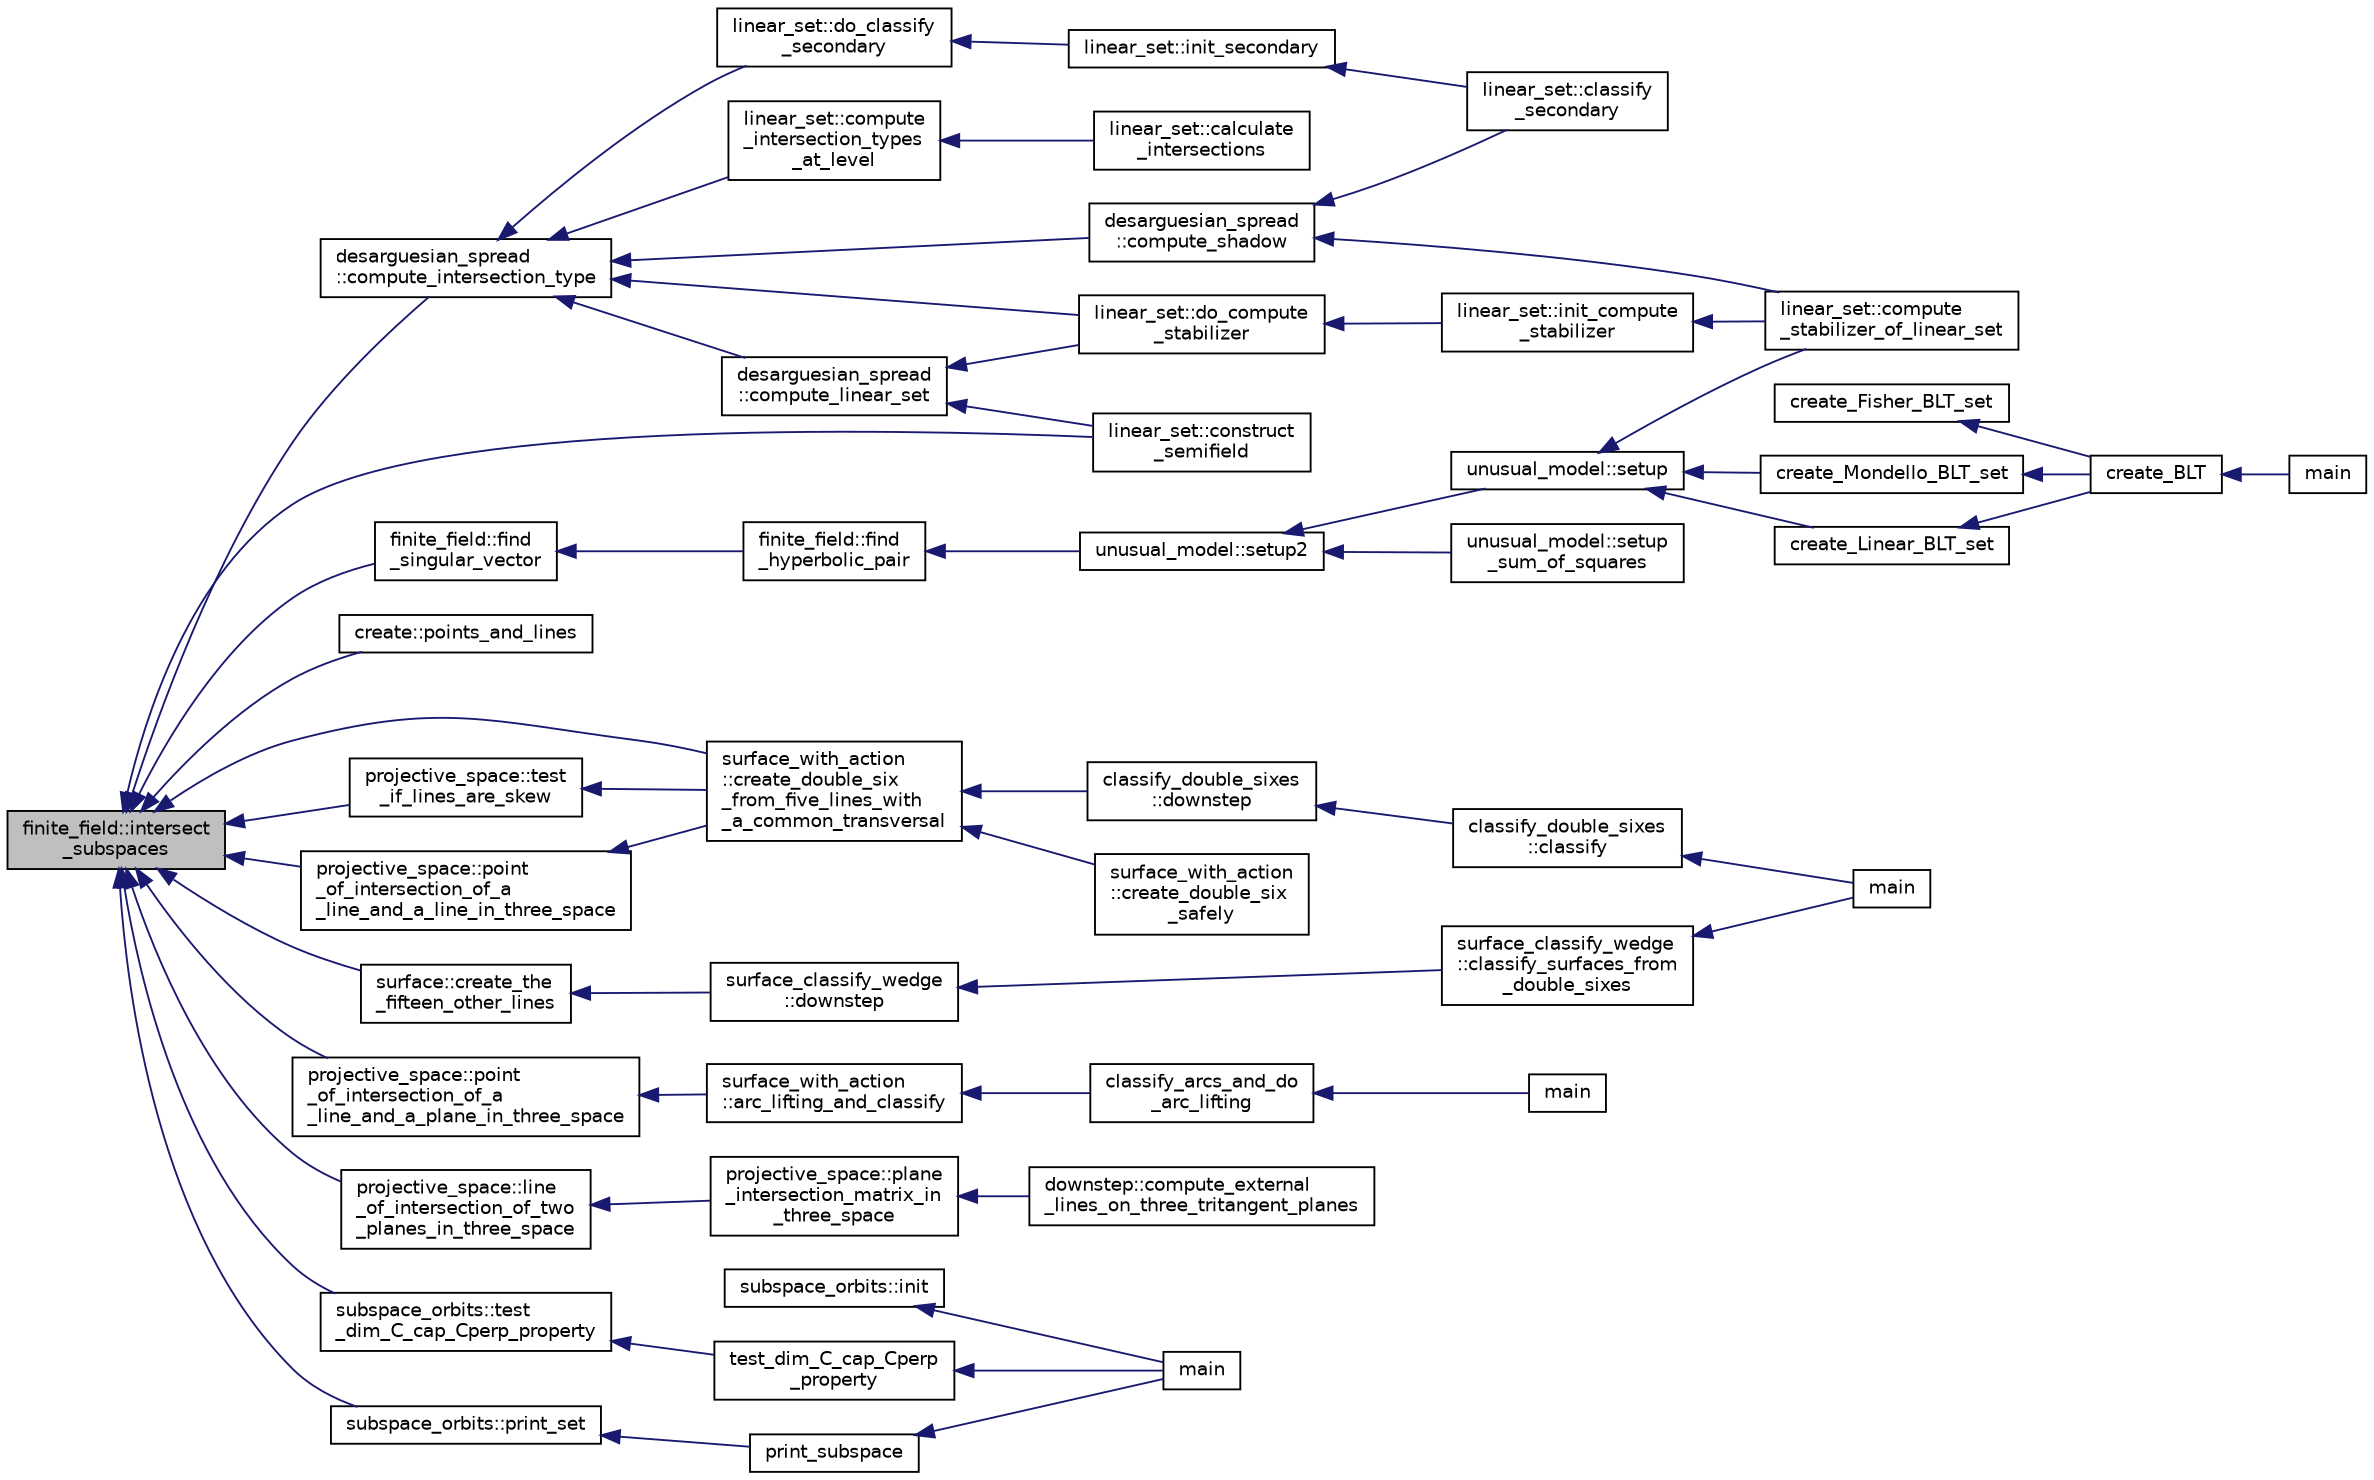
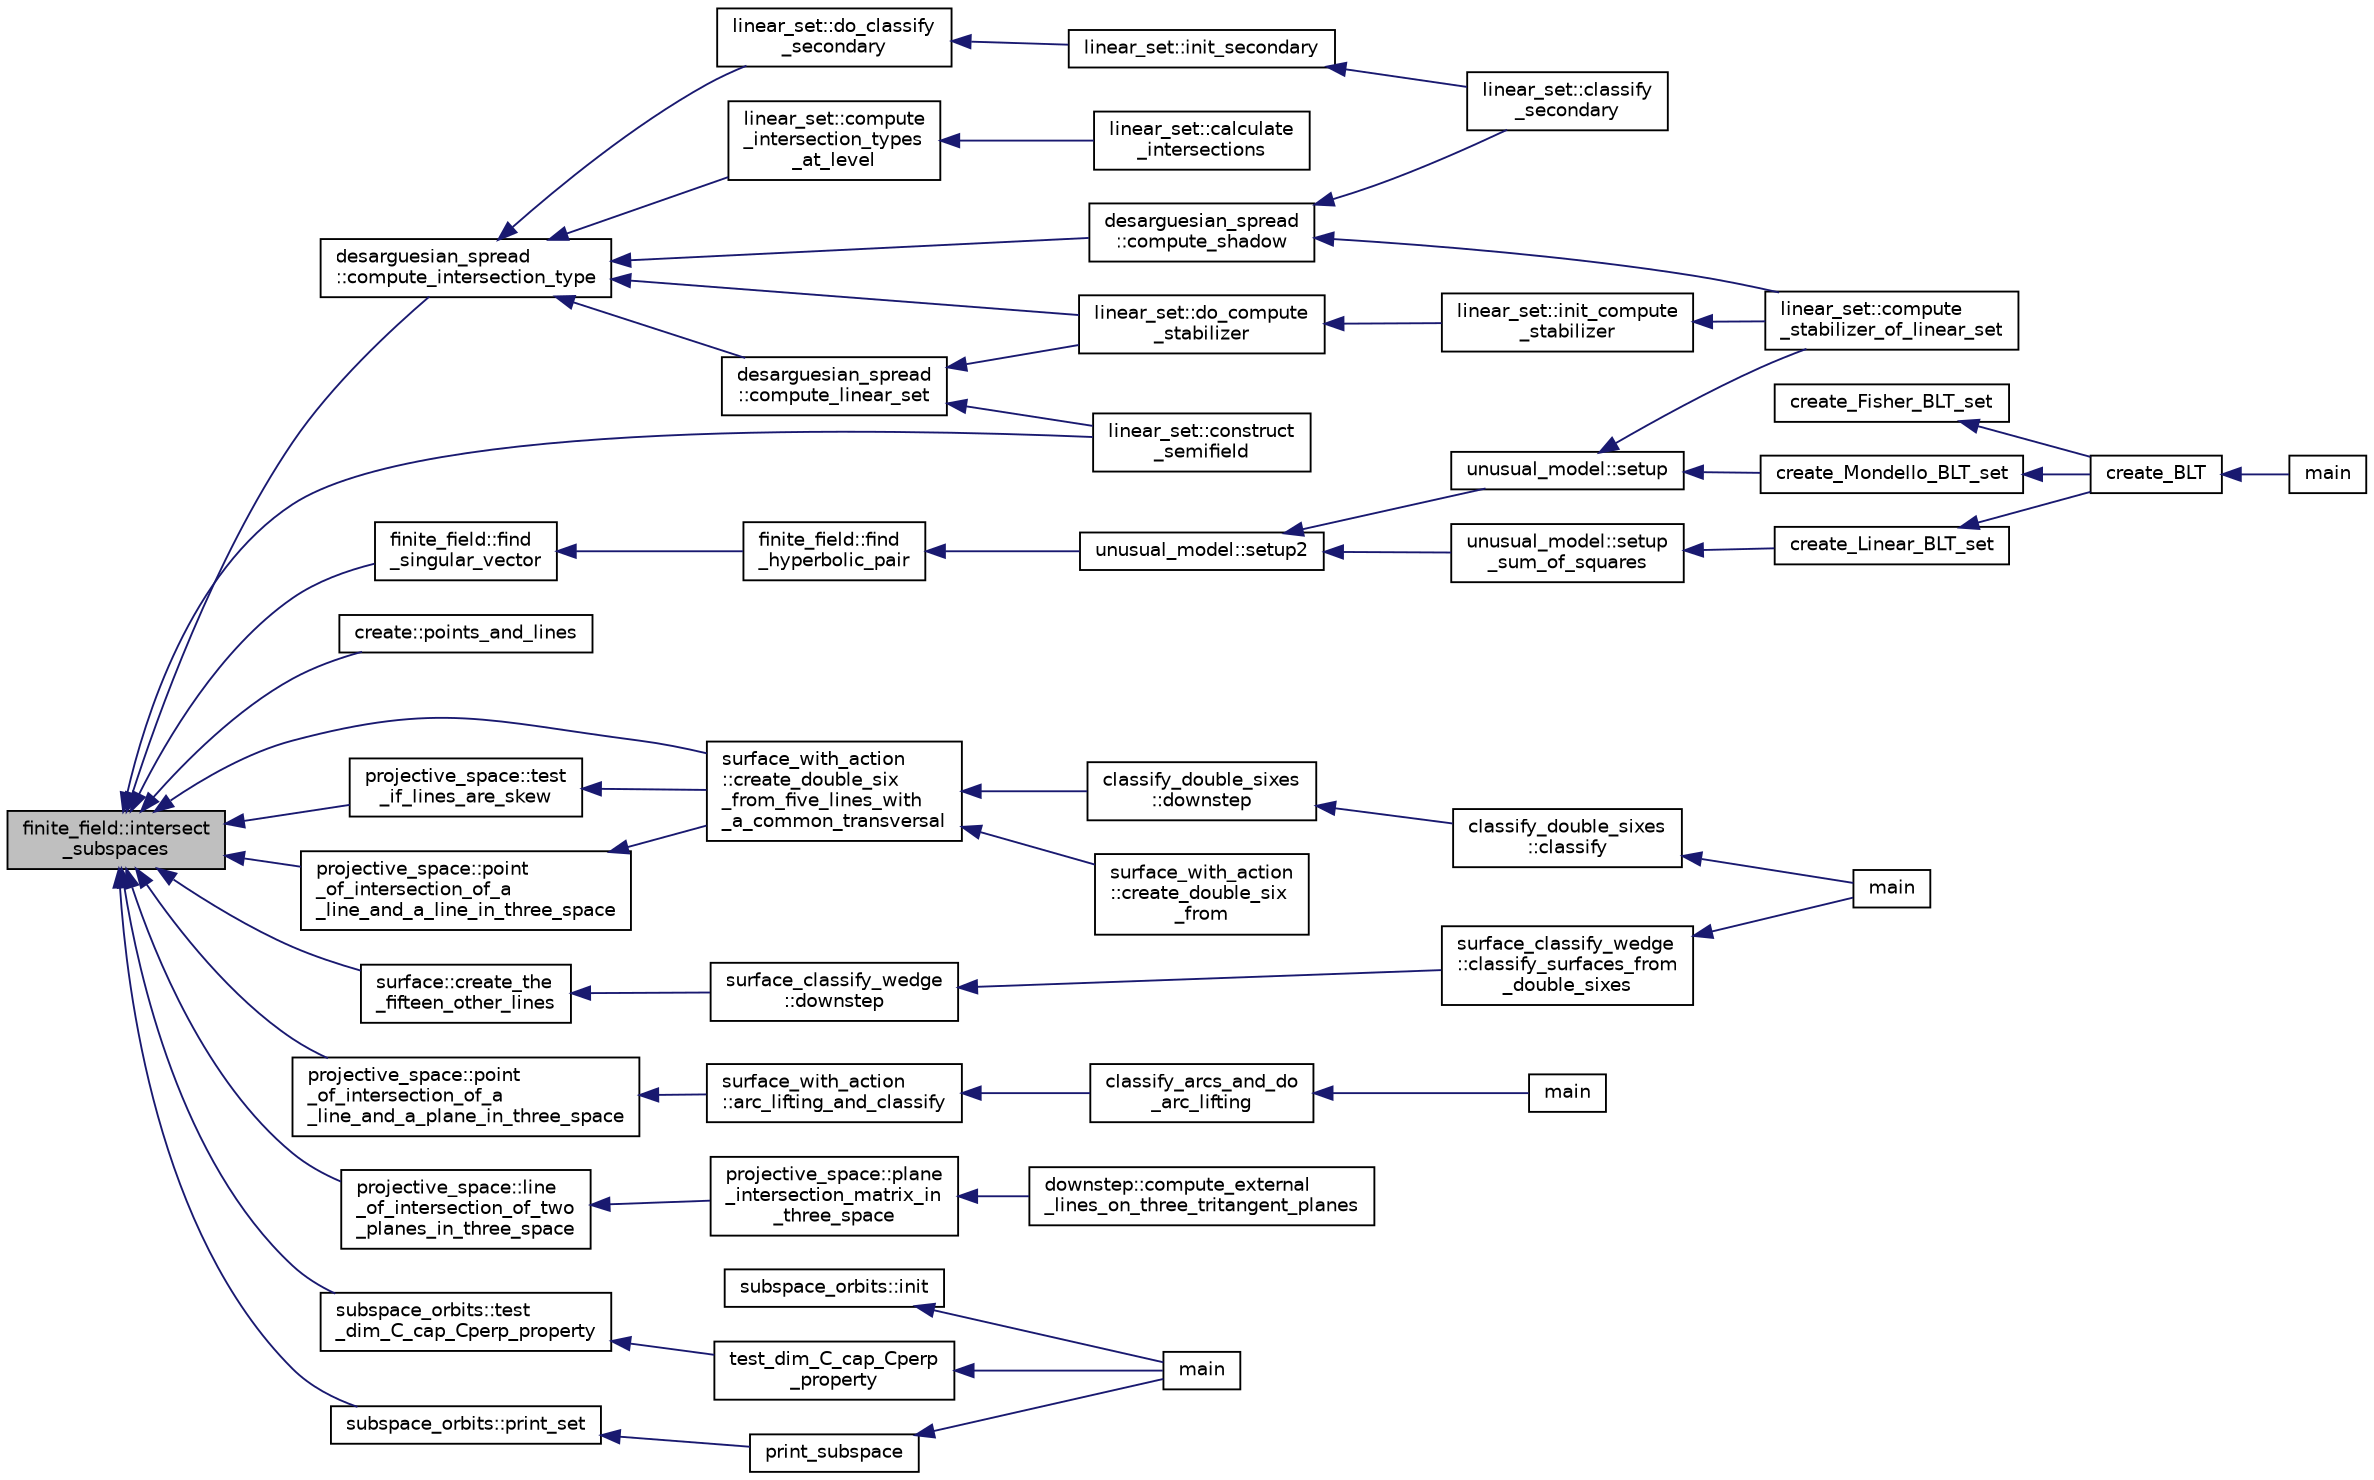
  digraph {
    rankdir=LR
    node [color=black fillcolor=white fontname=Helvetica fontsize=10 shape=record style=filled]
    edge [color=midnightblue dir=back fontname=Helvetica fontsize=10 labelfontname=Helvetica labelfontsize=10 style=solid]
    n1 [fillcolor=grey75 fontcolor=black height=0.2 label="finite_field::intersect\l_subspaces" width=0.4]
    n2 [height=0.2 label="desarguesian_spread\l::compute_intersection_type" width=0.4]
    n3 [height=0.2 label="linear_set::construct\l_semifield" width=0.4]
    n4 [height=0.2 label="finite_field::find\l_singular_vector" width=0.4]
    n5 [height=0.2 label="create::points_and_lines" width=0.4]
    n6 [height=0.2 label="projective_space::test\l_if_lines_are_skew" width=0.4]
    n7 [height=0.2 label="surface_with_action\l::create_double_six\l_from_five_lines_with\l_a_common_transversal" width=0.4]
    n8 [height=0.2 label="projective_space::point\l_of_intersection_of_a\l_line_and_a_line_in_three_space" width=0.4]
    n9 [height=0.2 label="projective_space::point\l_of_intersection_of_a\l_line_and_a_plane_in_three_space" width=0.4]
    n10 [height=0.2 label="projective_space::line\l_of_intersection_of_two\l_planes_in_three_space" width=0.4]
    n11 [height=0.2 label="surface::create_the\l_fifteen_other_lines" width=0.4]
    n12 [height=0.2 label="subspace_orbits::test\l_dim_C_cap_Cperp_property" width=0.4]
    n13 [height=0.2 label="subspace_orbits::print_set" width=0.4]
    n14 [height=0.2 label="desarguesian_spread\l::compute_shadow" width=0.4]
    n15 [height=0.2 label="desarguesian_spread\l::compute_linear_set" width=0.4]
    n16 [height=0.2 label="linear_set::do_compute\l_stabilizer" width=0.4]
    n17 [height=0.2 label="linear_set::compute\l_intersection_types\l_at_level" width=0.4]
    n18 [height=0.2 label="linear_set::do_classify\l_secondary" width=0.4]
    n19 [height=0.2 label="finite_field::find\l_hyperbolic_pair" width=0.4]
    n20 [height=0.2 label="classify_double_sixes\l::downstep" width=0.4]
-   n21 [height=0.2 label="surface_with_action\l::create_double_six\l_safely" width=0.4]
+   n21 [height=0.2 label="surface_with_action\l::create_double_six\l_from" width=0.4]
    n22 [height=0.2 label="surface_with_action\l::arc_lifting_and_classify" width=0.4]
    n23 [height=0.2 label="projective_space::plane\l_intersection_matrix_in\l_three_space" width=0.4]
    n24 [height=0.2 label="surface_classify_wedge\l::downstep" width=0.4]
    n25 [height=0.2 label="test_dim_C_cap_Cperp\l_property" width=0.4]
    n26 [height=0.2 label=print_subspace width=0.4]
    n27 [height=0.2 label="linear_set::classify\l_secondary" width=0.4]
    n28 [height=0.2 label="linear_set::compute\l_stabilizer_of_linear_set" width=0.4]
    n29 [height=0.2 label="linear_set::init_compute\l_stabilizer" width=0.4]
    n30 [height=0.2 label="linear_set::calculate\l_intersections" width=0.4]
    n31 [height=0.2 label="linear_set::init_secondary" width=0.4]
    n32 [height=0.2 label="unusual_model::setup2" width=0.4]
    n33 [height=0.2 label="unusual_model::setup\l_sum_of_squares" width=0.4]
    n34 [height=0.2 label="unusual_model::setup" width=0.4]
    n35 [height=0.2 label=create_Linear_BLT_set width=0.4]
    n36 [height=0.2 label=create_Mondello_BLT_set width=0.4]
    n37 [height=0.2 label=create_Fisher_BLT_set width=0.4]
    n38 [height=0.2 label=create_BLT width=0.4]
    n39 [height=0.2 label=main width=0.4]
    n40 [height=0.2 label="classify_double_sixes\l::classify" width=0.4]
    n41 [height=0.2 label=main width=0.4]
    n42 [height=0.2 label="classify_arcs_and_do\l_arc_lifting" width=0.4]
    n43 [height=0.2 label=main width=0.4]
    n44 [height=0.2 label="downstep::compute_external\l_lines_on_three_tritangent_planes" width=0.4]
    n45 [height=0.2 label="surface_classify_wedge\l::classify_surfaces_from\l_double_sixes" width=0.4]
    n46 [height=0.2 label=main width=0.4]
    n47 [height=0.2 label="subspace_orbits::init" width=0.4]
    n1 -> n2
    n1 -> n3
    n1 -> n4
    n1 -> n5
    n1 -> n6
    n1 -> n7
    n1 -> n8
    n1 -> n9
    n1 -> n10
    n1 -> n11
    n1 -> n12
    n1 -> n13
    n2 -> n14
    n2 -> n15
    n2 -> n16
    n2 -> n17
    n2 -> n18
    n4 -> n19
    n6 -> n7
    n7 -> n20
    n7 -> n21
    n8 -> n7
    n9 -> n22
    n10 -> n23
    n11 -> n24
    n12 -> n25
    n13 -> n26
    n14 -> n27
    n14 -> n28
    n15 -> n3
    n15 -> n16
    n16 -> n29
    n17 -> n30
    n18 -> n31
    n19 -> n32
    n20 -> n40
    n22 -> n42
    n23 -> n44
    n24 -> n45
    n25 -> n46
    n26 -> n46
    n29 -> n28
    n31 -> n27
    n32 -> n33
    n32 -> n34
    n34 -> n28
-   n34 -> n35
+   n33 -> n35
    n34 -> n36
    n35 -> n38
    n36 -> n38
    n37 -> n38
    n38 -> n39
    n40 -> n41
    n42 -> n43
    n45 -> n41
    n47 -> n46
  }
